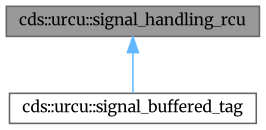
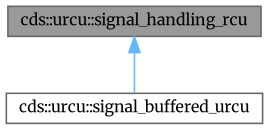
  digraph {
    fontname=Merriweather
    node [color=gray40 fontname=Merriweather fontsize=10 shape=box style=filled]
    n1 [fillcolor=grey60 fontcolor=black height=0.2 label="cds::urcu::signal_handling_rcu" width=0.4]
-   n2 [fillcolor=white height=0.2 label="cds::urcu::signal_buffered_tag" width=0.4]
+   n2 [fillcolor=white height=0.2 label="cds::urcu::signal_buffered_urcu" width=0.4]
    n1 -> n2 [color=steelblue1 dir=back fontname=Merriweather fontsize=10 labelfontname=Helvetica labelfontsize=10 style=solid]
  }
